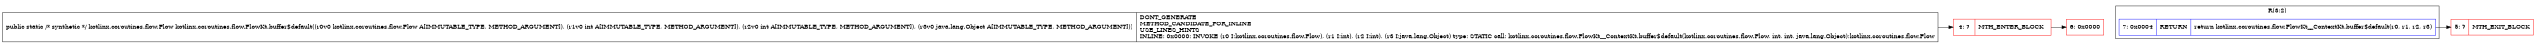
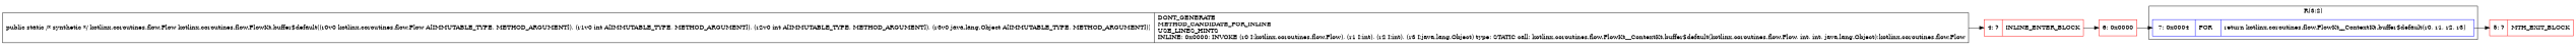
  digraph {
    rankdir=LR
    node [color=red shape=record]
-   n1 [color=blue label="{7\:\ 0x0004|RETURN\l|return kotlinx.coroutines.flow.FlowKt__ContextKt.buffer$default(r0, r1, r2, r3)\l}"]
+   n1 [color=blue label="{7\:\ 0x0004|FOR\l|return kotlinx.coroutines.flow.FlowKt__ContextKt.buffer$default(r0, r1, r2, r3)\l}"]
    n2 [label="{5\:\ ?|MTH_EXIT_BLOCK\l}"]
-   n3 [label="{4\:\ ?|MTH_ENTER_BLOCK\l}"]
+   n3 [label="{4\:\ ?|INLINE_ENTER_BLOCK\l}"]
    n4 [label="{6\:\ 0x0000}"]
    n5 [label="{public static \/* synthetic *\/ kotlinx.coroutines.flow.Flow kotlinx.coroutines.flow.FlowKt.buffer$default((r0v0 kotlinx.coroutines.flow.Flow A[IMMUTABLE_TYPE, METHOD_ARGUMENT]), (r1v0 int A[IMMUTABLE_TYPE, METHOD_ARGUMENT]), (r2v0 int A[IMMUTABLE_TYPE, METHOD_ARGUMENT]), (r3v0 java.lang.Object A[IMMUTABLE_TYPE, METHOD_ARGUMENT]))  | DONT_GENERATE\lMETHOD_CANDIDATE_FOR_INLINE\lUSE_LINES_HINTS\lINLINE: 0x0000: INVOKE  (r0 I:kotlinx.coroutines.flow.Flow), (r1 I:int), (r2 I:int), (r3 I:java.lang.Object) type: STATIC call: kotlinx.coroutines.flow.FlowKt__ContextKt.buffer$default(kotlinx.coroutines.flow.Flow, int, int, java.lang.Object):kotlinx.coroutines.flow.Flow\l}" color=""]
    subgraph cluster_1 {
      label="R(3:2)"
      n1
    }
    n1 -> n2
    n3 -> n4
+   n4 -> n1
    n5 -> n3
  }
